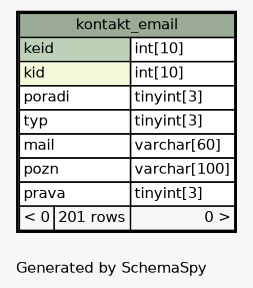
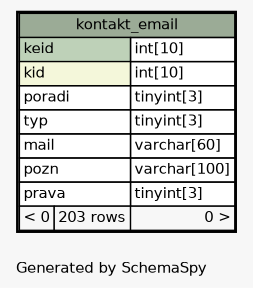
  digraph {
    bgcolor="#f7f7f7"
    fontname=Helvetica
    fontsize=11
    label="\nGenerated by SchemaSpy"
    labeljust=l
    nodesep=0.18
    rankdir=RL
    ranksep=0.46
-   n1 [fontname=Helvetica fontsize=11 label=<     <TABLE BORDER="2" CELLBORDER="1" CELLSPACING="0" BGCOLOR="#ffffff">       <TR><TD COLSPAN="3" BGCOLOR="#9bab96" ALIGN="CENTER">kontakt_email</TD></TR>       <TR><TD PORT="keid" COLSPAN="2" BGCOLOR="#bed1b8" ALIGN="LEFT">keid</TD><TD PORT="keid.type" ALIGN="LEFT">int[10]</TD></TR>       <TR><TD PORT="kid" COLSPAN="2" BGCOLOR="#f4f7da" ALIGN="LEFT">kid</TD><TD PORT="kid.type" ALIGN="LEFT">int[10]</TD></TR>       <TR><TD PORT="poradi" COLSPAN="2" ALIGN="LEFT">poradi</TD><TD PORT="poradi.type" ALIGN="LEFT">tinyint[3]</TD></TR>       <TR><TD PORT="typ" COLSPAN="2" ALIGN="LEFT">typ</TD><TD PORT="typ.type" ALIGN="LEFT">tinyint[3]</TD></TR>       <TR><TD PORT="mail" COLSPAN="2" ALIGN="LEFT">mail</TD><TD PORT="mail.type" ALIGN="LEFT">varchar[60]</TD></TR>       <TR><TD PORT="pozn" COLSPAN="2" ALIGN="LEFT">pozn</TD><TD PORT="pozn.type" ALIGN="LEFT">varchar[100]</TD></TR>       <TR><TD PORT="prava" COLSPAN="2" ALIGN="LEFT">prava</TD><TD PORT="prava.type" ALIGN="LEFT">tinyint[3]</TD></TR>       <TR><TD ALIGN="LEFT" BGCOLOR="#f7f7f7">&lt; 0</TD><TD ALIGN="RIGHT" BGCOLOR="#f7f7f7">201 rows</TD><TD ALIGN="RIGHT" BGCOLOR="#f7f7f7">0 &gt;</TD></TR>     </TABLE>> shape=plaintext]
+   n1 [fontname=Helvetica fontsize=11 label=<     <TABLE BORDER="2" CELLBORDER="1" CELLSPACING="0" BGCOLOR="#ffffff">       <TR><TD COLSPAN="3" BGCOLOR="#9bab96" ALIGN="CENTER">kontakt_email</TD></TR>       <TR><TD PORT="keid" COLSPAN="2" BGCOLOR="#bed1b8" ALIGN="LEFT">keid</TD><TD PORT="keid.type" ALIGN="LEFT">int[10]</TD></TR>       <TR><TD PORT="kid" COLSPAN="2" BGCOLOR="#f4f7da" ALIGN="LEFT">kid</TD><TD PORT="kid.type" ALIGN="LEFT">int[10]</TD></TR>       <TR><TD PORT="poradi" COLSPAN="2" ALIGN="LEFT">poradi</TD><TD PORT="poradi.type" ALIGN="LEFT">tinyint[3]</TD></TR>       <TR><TD PORT="typ" COLSPAN="2" ALIGN="LEFT">typ</TD><TD PORT="typ.type" ALIGN="LEFT">tinyint[3]</TD></TR>       <TR><TD PORT="mail" COLSPAN="2" ALIGN="LEFT">mail</TD><TD PORT="mail.type" ALIGN="LEFT">varchar[60]</TD></TR>       <TR><TD PORT="pozn" COLSPAN="2" ALIGN="LEFT">pozn</TD><TD PORT="pozn.type" ALIGN="LEFT">varchar[100]</TD></TR>       <TR><TD PORT="prava" COLSPAN="2" ALIGN="LEFT">prava</TD><TD PORT="prava.type" ALIGN="LEFT">tinyint[3]</TD></TR>       <TR><TD ALIGN="LEFT" BGCOLOR="#f7f7f7">&lt; 0</TD><TD ALIGN="RIGHT" BGCOLOR="#f7f7f7">203 rows</TD><TD ALIGN="RIGHT" BGCOLOR="#f7f7f7">0 &gt;</TD></TR>     </TABLE>> shape=plaintext]
  }
